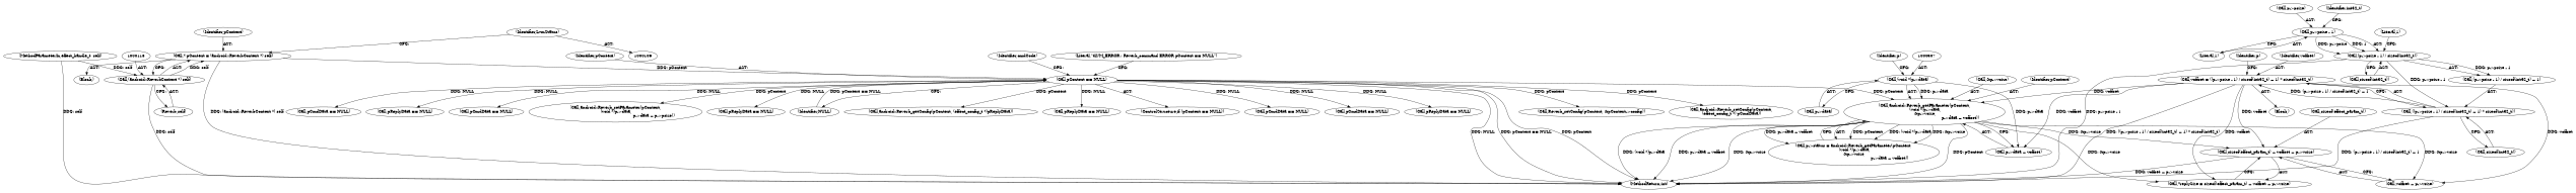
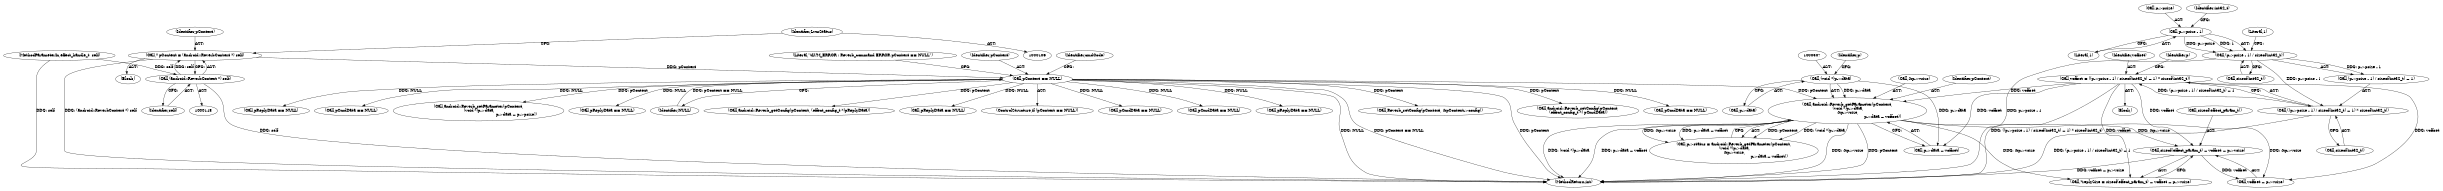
  digraph {
    n1 [label="(Call,sizeof(effect_param_t) + voffset + p->vsize)"]
    n2 [label="(MethodReturn,int)"]
    n3 [label="(Call,voffset + p->vsize)"]
    n4 [label="(Call,*replySize = sizeof(effect_param_t) + voffset + p->vsize)"]
    n5 [label="(Call,voffset = ((p->psize - 1) / sizeof(int32_t) + 1) * sizeof(int32_t))"]
    n6 [label="(Call,((p->psize - 1) / sizeof(int32_t) + 1) * sizeof(int32_t))"]
    n7 [label="(Call,android::Reverb_getParameter(pContext,\n (void *)p->data,\n &p->vsize,\n                                                          p->data + voffset))"]
    n8 [label="(Call,p->data + voffset)"]
    n9 [label="(Block,)"]
    n10 [label="(Call,sizeof(int32_t))"]
    n11 [label="(Call,p->status = android::Reverb_getParameter(pContext,\n (void *)p->data,\n &p->vsize,\n                                                          p->data + voffset))"]
    n12 [label="(Call,(p->psize - 1) / sizeof(int32_t))"]
    n13 [label="(Call,(p->psize - 1) / sizeof(int32_t) + 1)"]
    n14 [label="(Call,sizeof(int32_t))"]
    n15 [label="(Call,p->psize - 1)"]
    n16 [label="(Literal,1)"]
    n17 [label="(Call,pContext == NULL)"]
    n18 [label="(Call,Reverb_setConfig(pContext, &pContext->config))"]
    n19 [label="(Call,android::Reverb_setConfig(pContext,\n (effect_config_t *) pCmdData))"]
    n20 [label="(Call,pCmdData == NULL)"]
    n21 [label="(Call,pReplyData == NULL)"]
    n22 [label="(Call,pCmdData == NULL)"]
    n23 [label="(Call,android::Reverb_setParameter(pContext,\n (void *)p->data,\n                                                              p->data + p->psize))"]
    n24 [label="(Call,pReplyData == NULL)"]
    n25 [label="(Identifier,NULL)"]
    n26 [label="(Call,android::Reverb_getConfig(pContext, (effect_config_t *)pReplyData))"]
    n27 [label="(Call,pReplyData == NULL)"]
    n28 [label="(ControlStructure,if (pContext == NULL))"]
    n29 [label="(Call,pCmdData == NULL)"]
    n30 [label="(Call,pCmdData == NULL)"]
    n31 [label="(Call,pReplyData == NULL)"]
    n32 [label="(Call,* pContext = (android::ReverbContext *) self)"]
    n33 [label="(Call,(android::ReverbContext *) self)"]
    n34 [label="(Block,)"]
-   n35 [label="(Reverb,self)"]
+   n35 [label="(Identifier,self)"]
    n36 [label="(MethodParameterIn,effect_handle_t  self)"]
    n37 [label="(Call,(void *)p->data)"]
    n38 [label="(Call,p->data)"]
    n39 [label="(Identifier,pContext)"]
    n40 [label="(Identifier,LvmStatus)"]
    1000106
    n42 [label="(Identifier,pContext)"]
    n43 [label="(Identifier,cmdCode)"]
    n44 [label="(Call,p->psize)"]
    n45 [label="(Identifier,p)"]
    n46 [label="(Call,sizeof(effect_param_t))"]
    n47 [label="(Identifier,voffset)"]
    n48 [label="(Identifier,int32_t)"]
    n49 [label="(Call,&p->vsize)"]
    n50 [label="(Identifier,p)"]
    n51 [label="(Literal,1)"]
    n52 [label="(Literal,\"\tLVM_ERROR : Reverb_command ERROR pContext == NULL\")"]
    n53 [label="(Identifier,pContext)"]
    1000118
    1000307
    n1 -> n2 [label="DDG: voffset + p->vsize"]
-   n1 -> n3 [label="CFG: "]
+   n1 -> n3 [label="DDG: voffset"]
    n1 -> n4 [label="AST: "]
    n3 -> n1 [label="AST: "]
    n4 -> n1 [label="CFG: "]
    n5 -> n1 [label="DDG: voffset"]
    n5 -> n2 [label="DDG: ((p->psize - 1) / sizeof(int32_t) + 1) * sizeof(int32_t)"]
    n5 -> n3 [label="DDG: voffset"]
    n5 -> n4 [label="DDG: voffset"]
    n5 -> n6 [label="CFG: "]
    n5 -> n7 [label="DDG: voffset"]
    n5 -> n8 [label="DDG: voffset"]
    n5 -> n9 [label="AST: "]
    n6 -> n2 [label="DDG: (p->psize - 1) / sizeof(int32_t) + 1"]
    n6 -> n5 [label="AST: "]
    n6 -> n5 [label="DDG: (p->psize - 1) / sizeof(int32_t) + 1"]
    n6 -> n10 [label="CFG: "]
    n7 -> n1 [label="DDG: &p->vsize"]
    n7 -> n2 [label="DDG: p->data + voffset"]
    n7 -> n2 [label="DDG: &p->vsize"]
    n7 -> n2 [label="DDG: pContext"]
    n7 -> n2 [label="DDG: (void *)p->data"]
    n7 -> n3 [label="DDG: &p->vsize"]
    n7 -> n4 [label="DDG: &p->vsize"]
    n7 -> n8 [label="CFG: "]
    n7 -> n11 [label="AST: "]
    n7 -> n11 [label="DDG: pContext"]
    n7 -> n11 [label="DDG: (void *)p->data"]
    n7 -> n11 [label="DDG: &p->vsize"]
    n7 -> n11 [label="DDG: p->data + voffset"]
    n8 -> n7 [label="AST: "]
    n10 -> n6 [label="AST: "]
    n11 -> n7 [label="CFG: "]
    n12 -> n2 [label="DDG: p->psize - 1"]
    n12 -> n6 [label="DDG: p->psize - 1"]
    n12 -> n13 [label="AST: "]
    n12 -> n13 [label="DDG: p->psize - 1"]
    n12 -> n14 [label="CFG: "]
    n13 -> n6 [label="AST: "]
    n14 -> n12 [label="AST: "]
    n15 -> n12 [label="AST: "]
    n15 -> n12 [label="DDG: p->psize"]
    n15 -> n12 [label="DDG: 1"]
    n15 -> n16 [label="CFG: "]
    n16 -> n15 [label="AST: "]
    n17 -> n2 [label="DDG: NULL"]
    n17 -> n2 [label="DDG: pContext == NULL"]
    n17 -> n2 [label="DDG: pContext"]
    n17 -> n7 [label="DDG: pContext"]
    n17 -> n18 [label="DDG: pContext"]
    n17 -> n19 [label="DDG: pContext"]
    n17 -> n20 [label="DDG: NULL"]
    n17 -> n21 [label="DDG: NULL"]
    n17 -> n22 [label="DDG: NULL"]
    n17 -> n23 [label="DDG: pContext"]
    n17 -> n24 [label="DDG: NULL"]
    n17 -> n25 [label="CFG: "]
    n17 -> n26 [label="DDG: pContext"]
    n17 -> n27 [label="DDG: NULL"]
    n17 -> n28 [label="AST: "]
    n17 -> n29 [label="DDG: NULL"]
    n17 -> n30 [label="DDG: NULL"]
    n17 -> n31 [label="DDG: NULL"]
    n25 -> n17 [label="DDG: pContext == NULL"]
    n32 -> n2 [label="DDG: (android::ReverbContext *) self"]
    n32 -> n17 [label="DDG: pContext"]
    n32 -> n33 [label="CFG: "]
    n32 -> n34 [label="AST: "]
    n33 -> n2 [label="DDG: self"]
    n33 -> n32 [label="AST: "]
    n33 -> n32 [label="DDG: self"]
    n33 -> n35 [label="CFG: "]
    n35 -> n33 [label="AST: "]
    n36 -> n2 [label="DDG: self"]
    n36 -> n33 [label="DDG: self"]
    n37 -> n7 [label="AST: "]
    n37 -> n7 [label="DDG: p->data"]
    n37 -> n8 [label="DDG: p->data"]
    n37 -> n38 [label="CFG: "]
    n38 -> n37 [label="AST: "]
    n39 -> n32 [label="AST: "]
    n40 -> n32 [label="CFG: "]
    n40 -> 1000106 [label="AST: "]
    n42 -> n17 [label="AST: "]
    n43 -> n17 [label="CFG: "]
    n44 -> n15 [label="AST: "]
    n45 -> n37 [label="CFG: "]
    n46 -> n1 [label="AST: "]
    n47 -> n5 [label="AST: "]
    n48 -> n15 [label="CFG: "]
    n49 -> n7 [label="AST: "]
    n50 -> n5 [label="CFG: "]
    n51 -> n12 [label="CFG: "]
    n52 -> n17 [label="CFG: "]
    n53 -> n7 [label="AST: "]
-   1000118 -> n33 [label="AST: "]
+   n33 -> 1000118 [label="AST: "]
    1000307 -> n37 [label="AST: "]
  }
